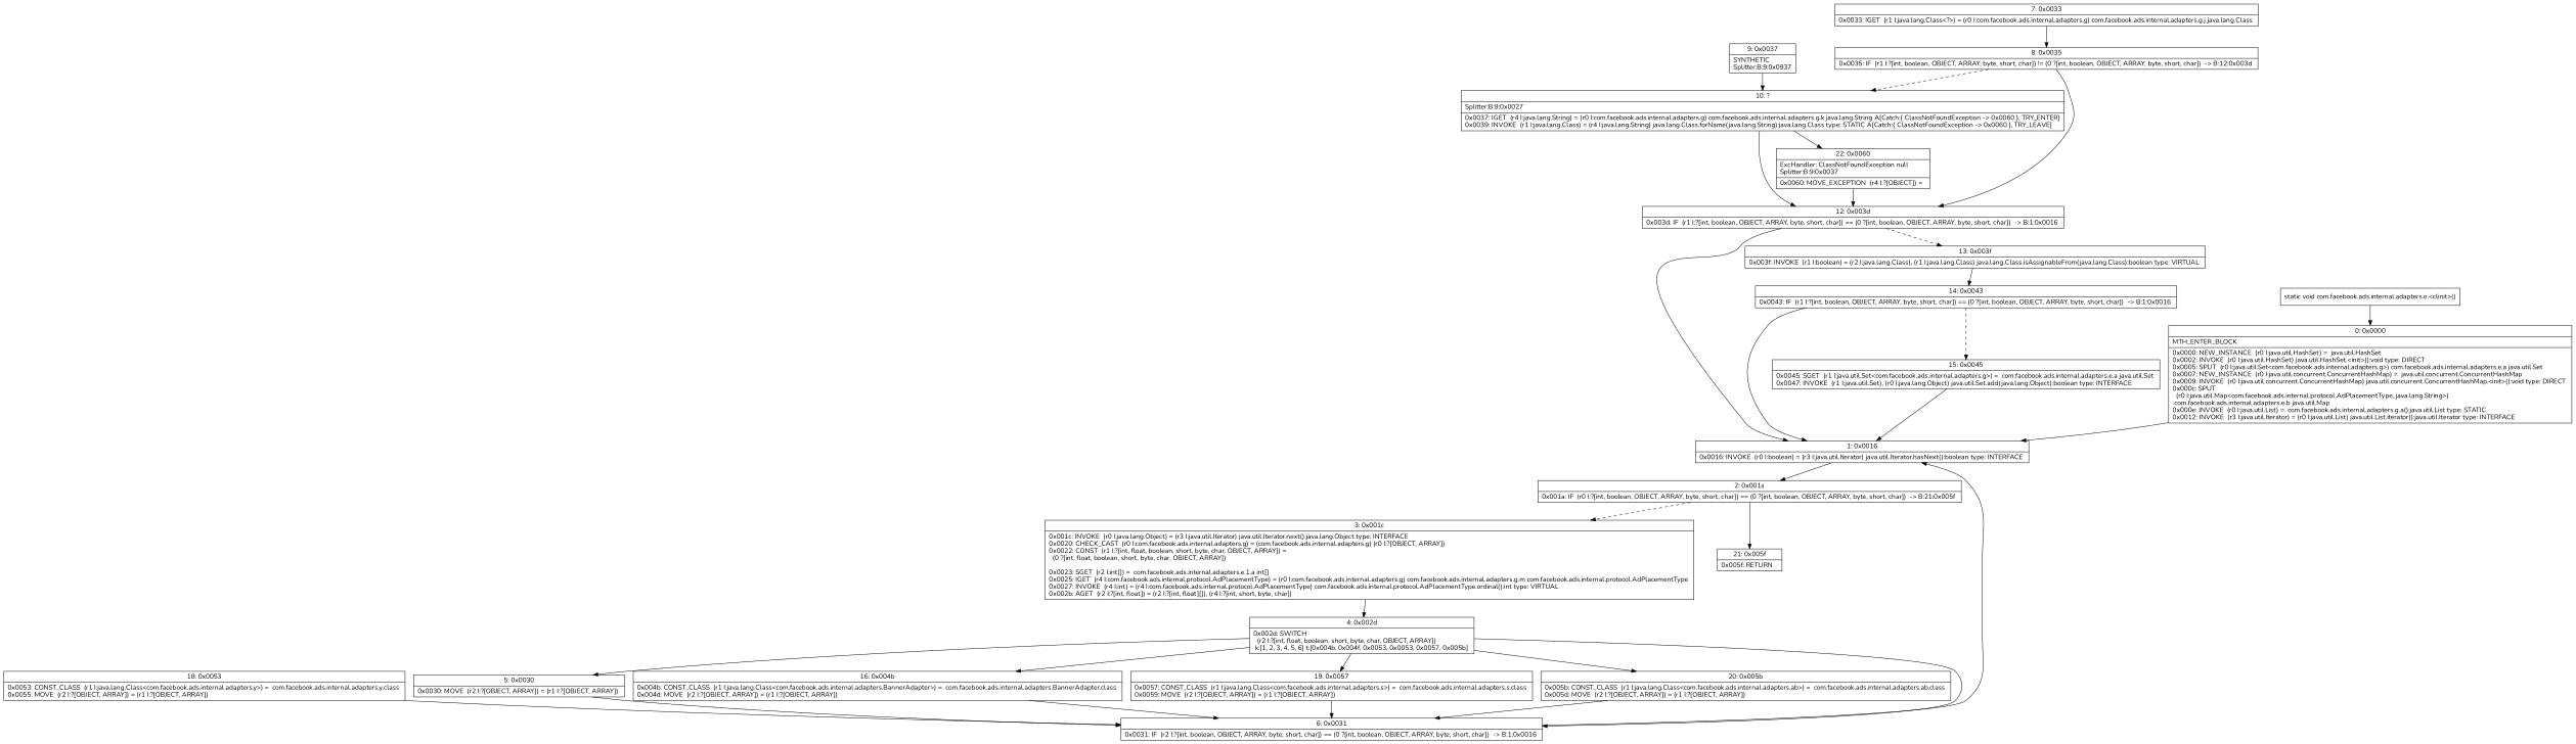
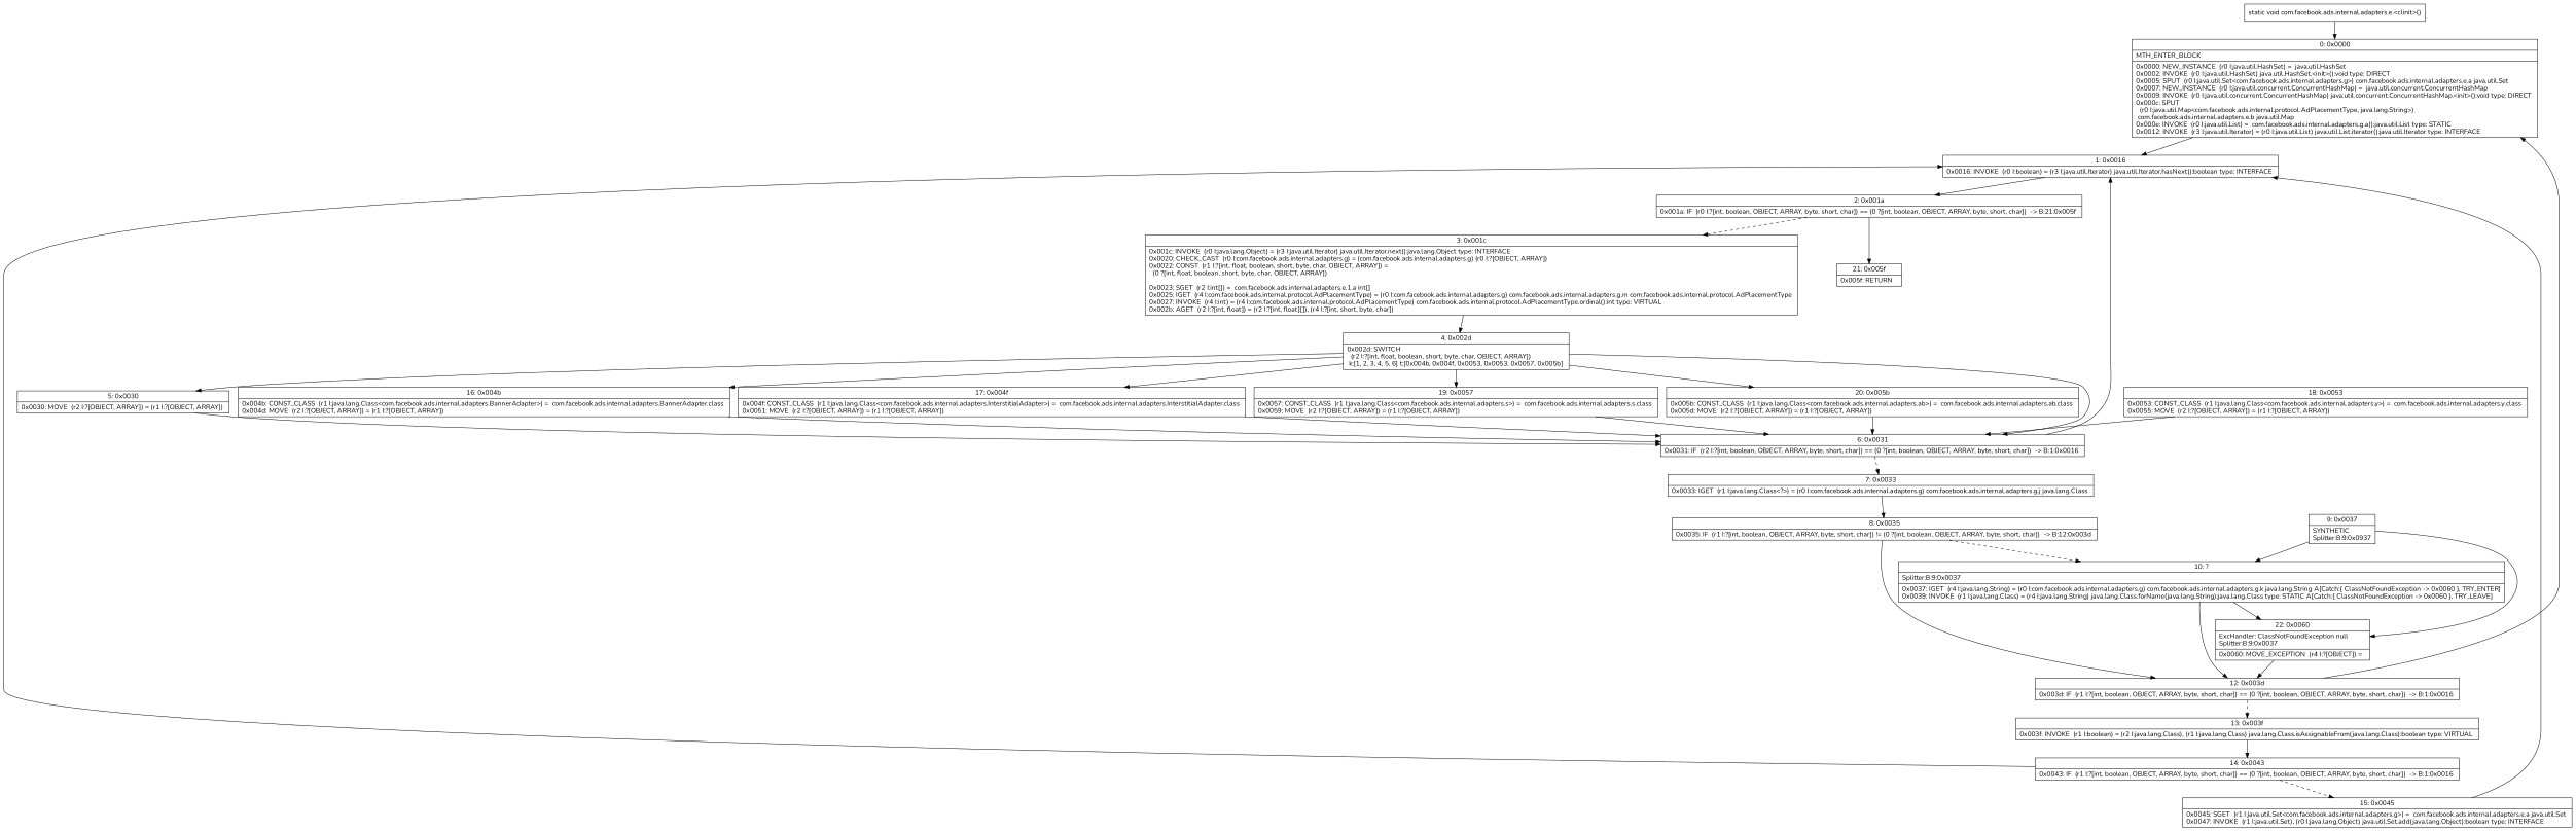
  digraph {
    fontname=Nunito
    node [fontname=Nunito shape=record]
    edge [fontname=Nunito]
    n1 [label="{0\:\ 0x0000|MTH_ENTER_BLOCK\l|0x0000: NEW_INSTANCE  (r0 I:java.util.HashSet) =  java.util.HashSet \l0x0002: INVOKE  (r0 I:java.util.HashSet) java.util.HashSet.\<init\>():void type: DIRECT \l0x0005: SPUT  (r0 I:java.util.Set\<com.facebook.ads.internal.adapters.g\>) com.facebook.ads.internal.adapters.e.a java.util.Set \l0x0007: NEW_INSTANCE  (r0 I:java.util.concurrent.ConcurrentHashMap) =  java.util.concurrent.ConcurrentHashMap \l0x0009: INVOKE  (r0 I:java.util.concurrent.ConcurrentHashMap) java.util.concurrent.ConcurrentHashMap.\<init\>():void type: DIRECT \l0x000c: SPUT  \l  (r0 I:java.util.Map\<com.facebook.ads.internal.protocol.AdPlacementType, java.lang.String\>)\l com.facebook.ads.internal.adapters.e.b java.util.Map \l0x000e: INVOKE  (r0 I:java.util.List) =  com.facebook.ads.internal.adapters.g.a():java.util.List type: STATIC \l0x0012: INVOKE  (r3 I:java.util.Iterator) = (r0 I:java.util.List) java.util.List.iterator():java.util.Iterator type: INTERFACE \l}"]
    n2 [label="{1\:\ 0x0016|0x0016: INVOKE  (r0 I:boolean) = (r3 I:java.util.Iterator) java.util.Iterator.hasNext():boolean type: INTERFACE \l}"]
    n3 [label="{2\:\ 0x001a|0x001a: IF  (r0 I:?[int, boolean, OBJECT, ARRAY, byte, short, char]) == (0 ?[int, boolean, OBJECT, ARRAY, byte, short, char])  \-\> B:21:0x005f \l}"]
    n4 [label="{3\:\ 0x001c|0x001c: INVOKE  (r0 I:java.lang.Object) = (r3 I:java.util.Iterator) java.util.Iterator.next():java.lang.Object type: INTERFACE \l0x0020: CHECK_CAST  (r0 I:com.facebook.ads.internal.adapters.g) = (com.facebook.ads.internal.adapters.g) (r0 I:?[OBJECT, ARRAY]) \l0x0022: CONST  (r1 I:?[int, float, boolean, short, byte, char, OBJECT, ARRAY]) = \l  (0 ?[int, float, boolean, short, byte, char, OBJECT, ARRAY])\l \l0x0023: SGET  (r2 I:int[]) =  com.facebook.ads.internal.adapters.e.1.a int[] \l0x0025: IGET  (r4 I:com.facebook.ads.internal.protocol.AdPlacementType) = (r0 I:com.facebook.ads.internal.adapters.g) com.facebook.ads.internal.adapters.g.m com.facebook.ads.internal.protocol.AdPlacementType \l0x0027: INVOKE  (r4 I:int) = (r4 I:com.facebook.ads.internal.protocol.AdPlacementType) com.facebook.ads.internal.protocol.AdPlacementType.ordinal():int type: VIRTUAL \l0x002b: AGET  (r2 I:?[int, float]) = (r2 I:?[int, float][]), (r4 I:?[int, short, byte, char]) \l}"]
    n5 [label="{21\:\ 0x005f|0x005f: RETURN   \l}"]
    n6 [label="{4\:\ 0x002d|0x002d: SWITCH  \l  (r2 I:?[int, float, boolean, short, byte, char, OBJECT, ARRAY])\l k:[1, 2, 3, 4, 5, 6] t:[0x004b, 0x004f, 0x0053, 0x0053, 0x0057, 0x005b] \l}"]
    n7 [label="{5\:\ 0x0030|0x0030: MOVE  (r2 I:?[OBJECT, ARRAY]) = (r1 I:?[OBJECT, ARRAY]) \l}"]
    n8 [label="{16\:\ 0x004b|0x004b: CONST_CLASS  (r1 I:java.lang.Class\<com.facebook.ads.internal.adapters.BannerAdapter\>) =  com.facebook.ads.internal.adapters.BannerAdapter.class \l0x004d: MOVE  (r2 I:?[OBJECT, ARRAY]) = (r1 I:?[OBJECT, ARRAY]) \l}"]
+   n9 [label="{17\:\ 0x004f|0x004f: CONST_CLASS  (r1 I:java.lang.Class\<com.facebook.ads.internal.adapters.InterstitialAdapter\>) =  com.facebook.ads.internal.adapters.InterstitialAdapter.class \l0x0051: MOVE  (r2 I:?[OBJECT, ARRAY]) = (r1 I:?[OBJECT, ARRAY]) \l}"]
    n10 [label="{19\:\ 0x0057|0x0057: CONST_CLASS  (r1 I:java.lang.Class\<com.facebook.ads.internal.adapters.s\>) =  com.facebook.ads.internal.adapters.s.class \l0x0059: MOVE  (r2 I:?[OBJECT, ARRAY]) = (r1 I:?[OBJECT, ARRAY]) \l}"]
    n11 [label="{20\:\ 0x005b|0x005b: CONST_CLASS  (r1 I:java.lang.Class\<com.facebook.ads.internal.adapters.ab\>) =  com.facebook.ads.internal.adapters.ab.class \l0x005d: MOVE  (r2 I:?[OBJECT, ARRAY]) = (r1 I:?[OBJECT, ARRAY]) \l}"]
    n12 [label="{6\:\ 0x0031|0x0031: IF  (r2 I:?[int, boolean, OBJECT, ARRAY, byte, short, char]) == (0 ?[int, boolean, OBJECT, ARRAY, byte, short, char])  \-\> B:1:0x0016 \l}"]
    n13 [label="{18\:\ 0x0053|0x0053: CONST_CLASS  (r1 I:java.lang.Class\<com.facebook.ads.internal.adapters.y\>) =  com.facebook.ads.internal.adapters.y.class \l0x0055: MOVE  (r2 I:?[OBJECT, ARRAY]) = (r1 I:?[OBJECT, ARRAY]) \l}"]
    n14 [label="{7\:\ 0x0033|0x0033: IGET  (r1 I:java.lang.Class\<?\>) = (r0 I:com.facebook.ads.internal.adapters.g) com.facebook.ads.internal.adapters.g.j java.lang.Class \l}"]
    n15 [label="{8\:\ 0x0035|0x0035: IF  (r1 I:?[int, boolean, OBJECT, ARRAY, byte, short, char]) != (0 ?[int, boolean, OBJECT, ARRAY, byte, short, char])  \-\> B:12:0x003d \l}"]
    n16 [label="{12\:\ 0x003d|0x003d: IF  (r1 I:?[int, boolean, OBJECT, ARRAY, byte, short, char]) == (0 ?[int, boolean, OBJECT, ARRAY, byte, short, char])  \-\> B:1:0x0016 \l}"]
-   n17 [label="{10\:\ ?|Splitter:B:9:0x0027\l|0x0037: IGET  (r4 I:java.lang.String) = (r0 I:com.facebook.ads.internal.adapters.g) com.facebook.ads.internal.adapters.g.k java.lang.String A[Catch:\{ ClassNotFoundException \-\> 0x0060 \}, TRY_ENTER]\l0x0039: INVOKE  (r1 I:java.lang.Class) = (r4 I:java.lang.String) java.lang.Class.forName(java.lang.String):java.lang.Class type: STATIC A[Catch:\{ ClassNotFoundException \-\> 0x0060 \}, TRY_LEAVE]\l}"]
+   n17 [label="{10\:\ ?|Splitter:B:9:0x0037\l|0x0037: IGET  (r4 I:java.lang.String) = (r0 I:com.facebook.ads.internal.adapters.g) com.facebook.ads.internal.adapters.g.k java.lang.String A[Catch:\{ ClassNotFoundException \-\> 0x0060 \}, TRY_ENTER]\l0x0039: INVOKE  (r1 I:java.lang.Class) = (r4 I:java.lang.String) java.lang.Class.forName(java.lang.String):java.lang.Class type: STATIC A[Catch:\{ ClassNotFoundException \-\> 0x0060 \}, TRY_LEAVE]\l}"]
    n18 [label="{9\:\ 0x0037|SYNTHETIC\lSplitter:B:9:0x0937\l}"]
    n19 [label="{22\:\ 0x0060|ExcHandler: ClassNotFoundException null\lSplitter:B:9:0x0037\l|0x0060: MOVE_EXCEPTION  (r4 I:?[OBJECT]) =  \l}"]
    n20 [label="{13\:\ 0x003f|0x003f: INVOKE  (r1 I:boolean) = (r2 I:java.lang.Class), (r1 I:java.lang.Class) java.lang.Class.isAssignableFrom(java.lang.Class):boolean type: VIRTUAL \l}"]
    n21 [label="{14\:\ 0x0043|0x0043: IF  (r1 I:?[int, boolean, OBJECT, ARRAY, byte, short, char]) == (0 ?[int, boolean, OBJECT, ARRAY, byte, short, char])  \-\> B:1:0x0016 \l}"]
    n22 [label="{15\:\ 0x0045|0x0045: SGET  (r1 I:java.util.Set\<com.facebook.ads.internal.adapters.g\>) =  com.facebook.ads.internal.adapters.e.a java.util.Set \l0x0047: INVOKE  (r1 I:java.util.Set), (r0 I:java.lang.Object) java.util.Set.add(java.lang.Object):boolean type: INTERFACE \l}"]
    n23 [label="{static void com.facebook.ads.internal.adapters.e.\<clinit\>() }"]
    n1 -> n2
    n2 -> n3
    n3 -> n4 [style=dashed]
    n3 -> n5
    n4 -> n6
    n6 -> n7
    n6 -> n8
+   n6 -> n9
    n6 -> n10
    n6 -> n11
    n6 -> n12
    n7 -> n12
    n8 -> n12
+   n9 -> n12
    n10 -> n12
    n11 -> n12
    n12 -> n2
+   n12 -> n14 [style=dashed]
    n13 -> n12
    n14 -> n15
    n15 -> n16
    n15 -> n17 [style=dashed]
-   n16 -> n2
+   n16 -> n1
    n16 -> n20 [style=dashed]
    n17 -> n16
    n17 -> n19
    n18 -> n17
+   n18 -> n19
    n19 -> n16
    n20 -> n21
    n21 -> n2
    n21 -> n22 [style=dashed]
    n22 -> n2
    n23 -> n1
  }
